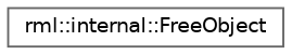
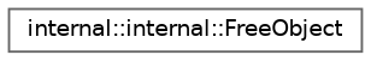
  digraph {
    rankdir=TB
-   n1 [color=grey40 fillcolor=white fontname=Helvetica fontsize=10 height=0.2 label="rml::internal::FreeObject" shape=box style=filled width=0.4]
+   n1 [color=grey40 fillcolor=white fontname=Helvetica fontsize=10 height=0.2 label="internal::internal::FreeObject" shape=box style=filled width=0.4]
  }
